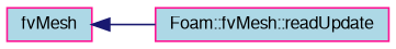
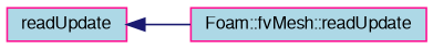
  digraph {
    rankdir=LR
    node [color=deeppink fillcolor=lightblue fontname=FreeSans fontsize=10 shape=record style=filled]
-   n1 [fontcolor=black height=0.2 label=fvMesh width=0.4]
+   n1 [fontcolor=black height=0.2 label=readUpdate width=0.4]
    n2 [height=0.2 label="Foam::fvMesh::readUpdate" width=0.4]
    n1 -> n2 [color=midnightblue dir=back fontname=FreeSans fontsize=10 labelfontname=FreeSans labelfontsize=10 style=solid]
  }
